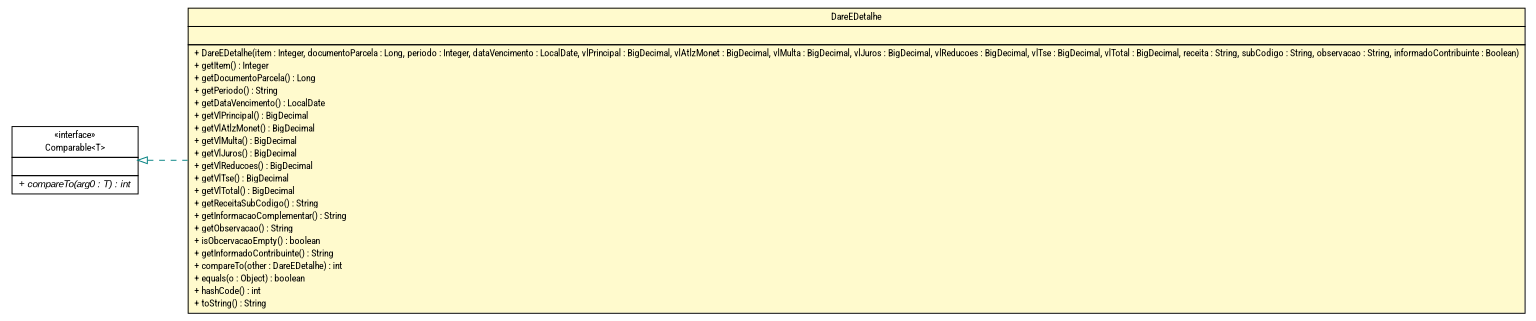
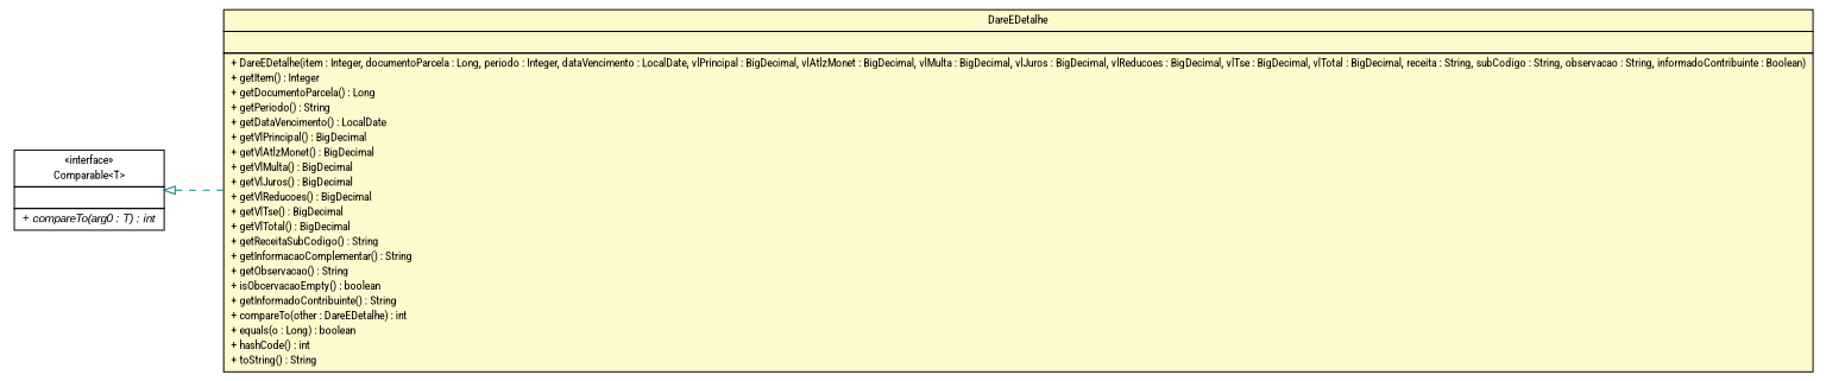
  digraph {
    nodesep=0.25
    ranksep=0.5
    rankdir=LR
    fontname="Roboto Condensed"
    node [fontcolor=black fontname="Roboto Condensed" fontsize=10.0 shape=plaintext]
-   n1 [label=<<table title="br.gov.to.sefaz.arr.processamento.service.domain.DareEDetalhe" border="0" cellborder="1" cellspacing="0" cellpadding="2" port="p" bgcolor="lemonChiffon" href="./DareEDetalhe.html"> 		<tr><td><table border="0" cellspacing="0" cellpadding="1"> <tr><td align="center" balign="center"> DareEDetalhe </td></tr> 		</table></td></tr> 		<tr><td><table border="0" cellspacing="0" cellpadding="1"> <tr><td align="left" balign="left">  </td></tr> 		</table></td></tr> 		<tr><td><table border="0" cellspacing="0" cellpadding="1"> <tr><td align="left" balign="left"> + DareEDetalhe(item : Integer, documentoParcela : Long, periodo : Integer, dataVencimento : LocalDate, vlPrincipal : BigDecimal, vlAtlzMonet : BigDecimal, vlMulta : BigDecimal, vlJuros : BigDecimal, vlReducoes : BigDecimal, vlTse : BigDecimal, vlTotal : BigDecimal, receita : String, subCodigo : String, observacao : String, informadoContribuinte : Boolean) </td></tr> <tr><td align="left" balign="left"> + getItem() : Integer </td></tr> <tr><td align="left" balign="left"> + getDocumentoParcela() : Long </td></tr> <tr><td align="left" balign="left"> + getPeriodo() : String </td></tr> <tr><td align="left" balign="left"> + getDataVencimento() : LocalDate </td></tr> <tr><td align="left" balign="left"> + getVlPrincipal() : BigDecimal </td></tr> <tr><td align="left" balign="left"> + getVlAtlzMonet() : BigDecimal </td></tr> <tr><td align="left" balign="left"> + getVlMulta() : BigDecimal </td></tr> <tr><td align="left" balign="left"> + getVlJuros() : BigDecimal </td></tr> <tr><td align="left" balign="left"> + getVlReducoes() : BigDecimal </td></tr> <tr><td align="left" balign="left"> + getVlTse() : BigDecimal </td></tr> <tr><td align="left" balign="left"> + getVlTotal() : BigDecimal </td></tr> <tr><td align="left" balign="left"> + getReceitaSubCodigo() : String </td></tr> <tr><td align="left" balign="left"> + getInformacaoComplementar() : String </td></tr> <tr><td align="left" balign="left"> + getObservacao() : String </td></tr> <tr><td align="left" balign="left"> + isObcervacaoEmpty() : boolean </td></tr> <tr><td align="left" balign="left"> + getInformadoContribuinte() : String </td></tr> <tr><td align="left" balign="left"> + compareTo(other : DareEDetalhe) : int </td></tr> <tr><td align="left" balign="left"> + equals(o : Object) : boolean </td></tr> <tr><td align="left" balign="left"> + hashCode() : int </td></tr> <tr><td align="left" balign="left"> + toString() : String </td></tr> 		</table></td></tr> 		</table>>]
+   n1 [label=<<table title="br.gov.to.sefaz.arr.processamento.service.domain.DareEDetalhe" border="0" cellborder="1" cellspacing="0" cellpadding="2" port="p" bgcolor="lemonChiffon" href="./DareEDetalhe.html"> 		<tr><td><table border="0" cellspacing="0" cellpadding="1"> <tr><td align="center" balign="center"> DareEDetalhe </td></tr> 		</table></td></tr> 		<tr><td><table border="0" cellspacing="0" cellpadding="1"> <tr><td align="left" balign="left">  </td></tr> 		</table></td></tr> 		<tr><td><table border="0" cellspacing="0" cellpadding="1"> <tr><td align="left" balign="left"> + DareEDetalhe(item : Integer, documentoParcela : Long, periodo : Integer, dataVencimento : LocalDate, vlPrincipal : BigDecimal, vlAtlzMonet : BigDecimal, vlMulta : BigDecimal, vlJuros : BigDecimal, vlReducoes : BigDecimal, vlTse : BigDecimal, vlTotal : BigDecimal, receita : String, subCodigo : String, observacao : String, informadoContribuinte : Boolean) </td></tr> <tr><td align="left" balign="left"> + getItem() : Integer </td></tr> <tr><td align="left" balign="left"> + getDocumentoParcela() : Long </td></tr> <tr><td align="left" balign="left"> + getPeriodo() : String </td></tr> <tr><td align="left" balign="left"> + getDataVencimento() : LocalDate </td></tr> <tr><td align="left" balign="left"> + getVlPrincipal() : BigDecimal </td></tr> <tr><td align="left" balign="left"> + getVlAtlzMonet() : BigDecimal </td></tr> <tr><td align="left" balign="left"> + getVlMulta() : BigDecimal </td></tr> <tr><td align="left" balign="left"> + getVlJuros() : BigDecimal </td></tr> <tr><td align="left" balign="left"> + getVlReducoes() : BigDecimal </td></tr> <tr><td align="left" balign="left"> + getVlTse() : BigDecimal </td></tr> <tr><td align="left" balign="left"> + getVlTotal() : BigDecimal </td></tr> <tr><td align="left" balign="left"> + getReceitaSubCodigo() : String </td></tr> <tr><td align="left" balign="left"> + getInformacaoComplementar() : String </td></tr> <tr><td align="left" balign="left"> + getObservacao() : String </td></tr> <tr><td align="left" balign="left"> + isObcervacaoEmpty() : boolean </td></tr> <tr><td align="left" balign="left"> + getInformadoContribuinte() : String </td></tr> <tr><td align="left" balign="left"> + compareTo(other : DareEDetalhe) : int </td></tr> <tr><td align="left" balign="left"> + equals(o : Long) : boolean </td></tr> <tr><td align="left" balign="left"> + hashCode() : int </td></tr> <tr><td align="left" balign="left"> + toString() : String </td></tr> 		</table></td></tr> 		</table>>]
    n2 [label=<<table title="java.lang.Comparable" border="0" cellborder="1" cellspacing="0" cellpadding="2" port="p" href="http://java.sun.com/j2se/1.4.2/docs/api/java/lang/Comparable.html"> 		<tr><td><table border="0" cellspacing="0" cellpadding="1"> <tr><td align="center" balign="center"> &#171;interface&#187; </td></tr> <tr><td align="center" balign="center"> Comparable&lt;T&gt; </td></tr> 		</table></td></tr> 		<tr><td><table border="0" cellspacing="0" cellpadding="1"> <tr><td align="left" balign="left">  </td></tr> 		</table></td></tr> 		<tr><td><table border="0" cellspacing="0" cellpadding="1"> <tr><td align="left" balign="left"><font face="arial italic" point-size="10.0"> + compareTo(arg0 : T) : int </font></td></tr> 		</table></td></tr> 		</table>>]
    n2 -> n1 [arrowtail=empty dir=back fontname="Roboto Condensed" fontsize=10 headport=p labelfontname=arial labelfontsize=10 style=dashed tailport=p color=teal]
  }
